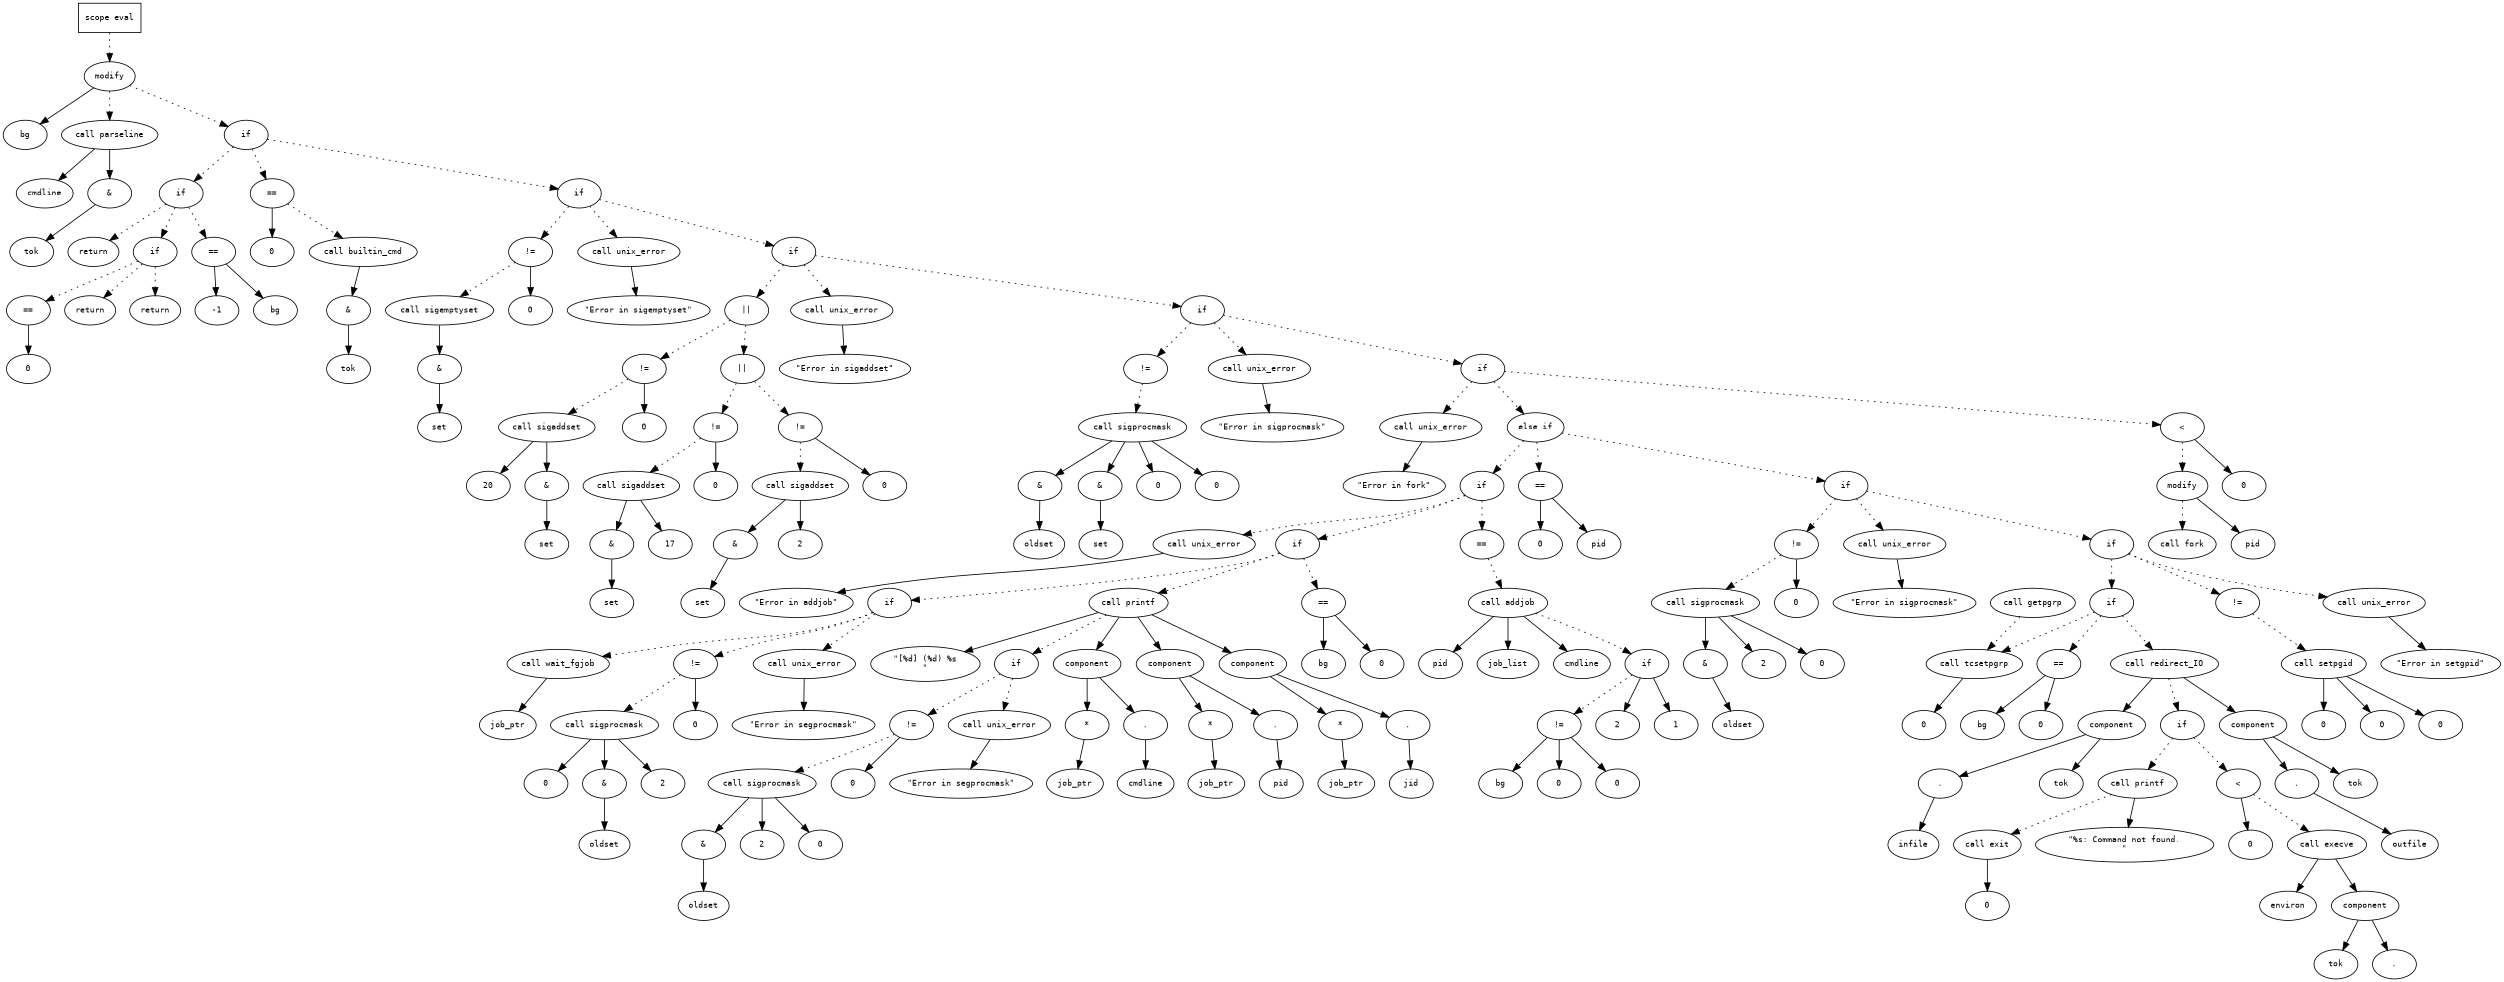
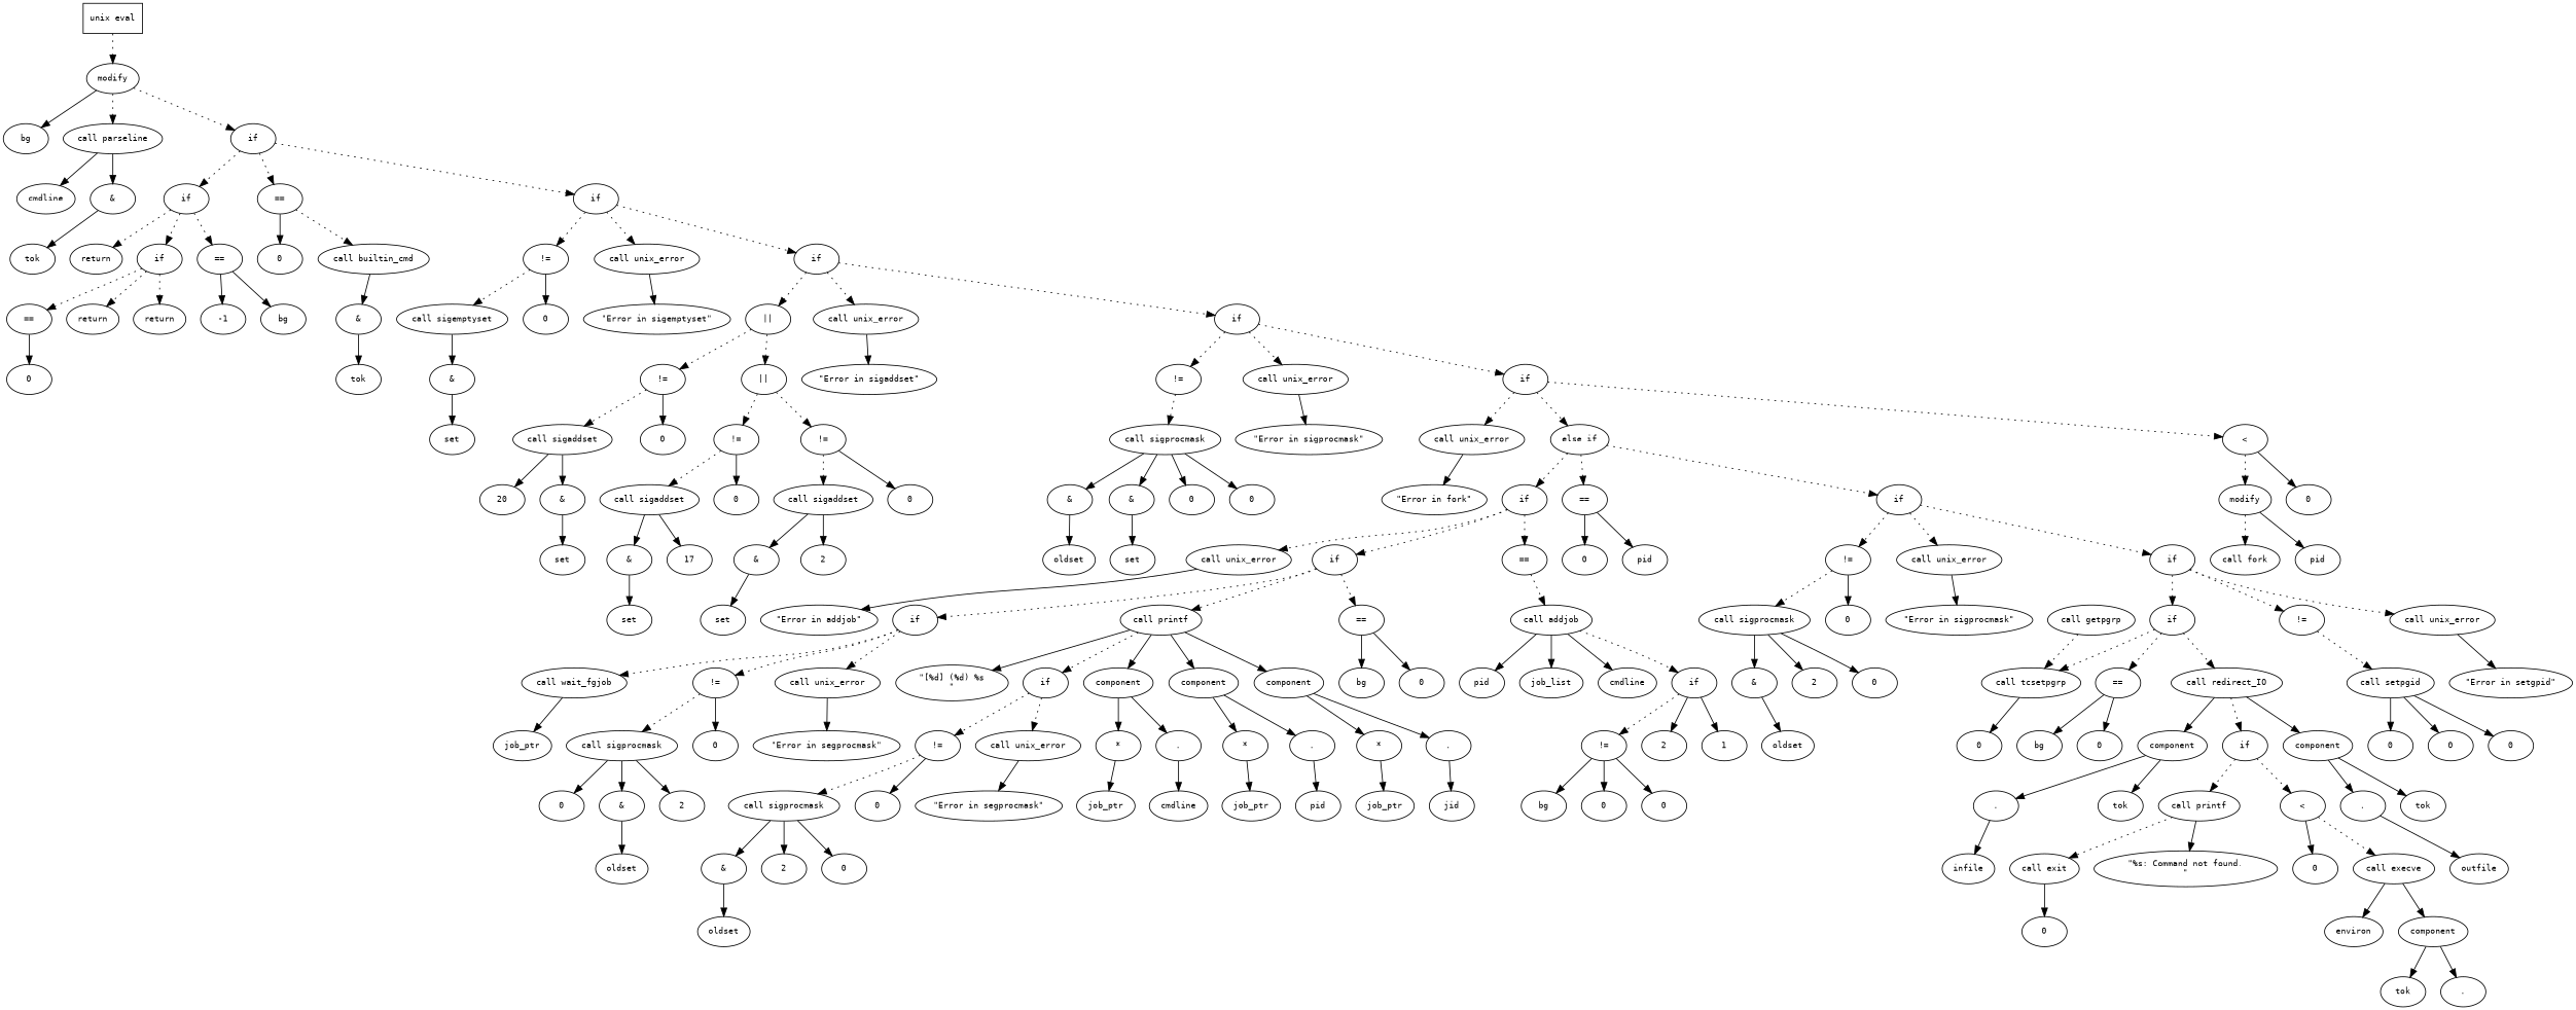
  digraph {
    fontname="DejaVu Sans Mono"
    fontsize=10
    node [fontname="DejaVu Sans Mono" fontsize=10 shape=ellipse]
    edge [fontname="DejaVu Sans Mono" fontsize=10]
-   n1 [label="scope eval" shape=box]
+   n1 [label="unix eval" shape=box]
    n2 [label=modify]
    n3 [label=bg]
    n4 [label="call parseline"]
    n5 [label=if]
    n6 [label="&"]
    n7 [label=cmdline]
    n8 [label="=="]
    n9 [label=if]
    n10 [label=if]
    n11 [label=tok]
    n12 [label="call builtin_cmd"]
    n13 [label=0]
    n14 [label="!="]
    n15 [label="call unix_error"]
    n16 [label=if]
    n17 [label="=="]
    n18 [label=return]
    n19 [label=if]
    n20 [label="&"]
    n21 [label=tok]
    n22 [label="call sigemptyset"]
    n23 [label=0]
    n24 [label="\"Error in sigemptyset\""]
    n25 [label="||"]
    n26 [label="call unix_error"]
    n27 [label=if]
    n28 [label="&"]
    n29 [label=set]
    n30 [label="||"]
    n31 [label="!="]
    n32 [label="\"Error in sigaddset\""]
    n33 [label="!="]
    n34 [label="call unix_error"]
    n35 [label=if]
    n36 [label="!="]
    n37 [label="!="]
    n38 [label="call sigaddset"]
    n39 [label=0]
    n40 [label="call sigaddset"]
    n41 [label=0]
    n42 [label="call sigaddset"]
    n43 [label=0]
    n44 [label=17]
    n45 [label="&"]
    n46 [label=set]
    n47 [label=2]
    n48 [label="&"]
    n49 [label=set]
    n50 [label=20]
    n51 [label="&"]
    n52 [label=set]
    n53 [label="call sigprocmask"]
    n54 [label="\"Error in sigprocmask\""]
    n55 [label="<"]
    n56 [label="call unix_error"]
    n57 [label="else if"]
    n58 [label="&"]
    n59 [label="&"]
    n60 [label=0]
    n61 [label=0]
    n62 [label=oldset]
    n63 [label=set]
    n64 [label=modify]
    n65 [label=0]
    n66 [label="\"Error in fork\""]
    n67 [label="=="]
    n68 [label=if]
    n69 [label=if]
    n70 [label=pid]
    n71 [label="call fork"]
    n72 [label=pid]
    n73 [label=0]
    n74 [label="!="]
    n75 [label="call unix_error"]
    n76 [label=if]
    n77 [label="=="]
    n78 [label="call unix_error"]
    n79 [label=if]
    n80 [label="call sigprocmask"]
    n81 [label=0]
    n82 [label="\"Error in sigprocmask\""]
    n83 [label="!="]
    n84 [label="call unix_error"]
    n85 [label=if]
    n86 [label=0]
    n87 [label="&"]
    n88 [label=2]
    n89 [label=oldset]
    n90 [label="call setpgid"]
    n91 [label="\"Error in setgpid\""]
    n92 [label="=="]
    n93 [label="call tcsetpgrp"]
    n94 [label="call redirect_IO"]
    n95 [label=0]
    n96 [label=0]
    n97 [label=0]
    n98 [label=bg]
    n99 [label=0]
    n100 [label=0]
    n101 [label=component]
    n102 [label=component]
    n103 [label=if]
    n104 [label="call getpgrp"]
    n105 [label=tok]
    n106 [label="."]
    n107 [label=tok]
    n108 [label="."]
    n109 [label="<"]
    n110 [label="call printf"]
    n111 [label=outfile]
    n112 [label=infile]
    n113 [label="call execve"]
    n114 [label=0]
    n115 [label="\"%s: Command not found.\n\""]
    n116 [label="call exit"]
    n117 [label=environ]
    n118 [label=component]
    n119 [label=tok]
    n120 [label="."]
    n121 [label=0]
    n122 [label="call addjob"]
    n123 [label="\"Error in addjob\""]
    n124 [label="=="]
    n125 [label=if]
    n126 [label="call printf"]
    n127 [label=cmdline]
    n128 [label=if]
    n129 [label=pid]
    n130 [label=job_list]
    n131 [label="!="]
    n132 [label=2]
    n133 [label=1]
    n134 [label=bg]
    n135 [label=0]
    n136 [label=0]
    n137 [label=bg]
    n138 [label=0]
    n139 [label="!="]
    n140 [label="call unix_error"]
    n141 [label="call wait_fgjob"]
    n142 [label=component]
    n143 [label=component]
    n144 [label=component]
    n145 [label="\"[%d] (%d) %s\n\""]
    n146 [label=if]
    n147 [label="call sigprocmask"]
    n148 [label=0]
    n149 [label="\"Error in segprocmask\""]
    n150 [label=job_ptr]
    n151 [label=0]
    n152 [label="&"]
    n153 [label=2]
    n154 [label=oldset]
    n155 [label="*"]
    n156 [label="."]
    n157 [label="*"]
    n158 [label="."]
    n159 [label="*"]
    n160 [label="."]
    n161 [label="!="]
    n162 [label="call unix_error"]
    n163 [label=job_ptr]
    n164 [label=cmdline]
    n165 [label=job_ptr]
    n166 [label=pid]
    n167 [label=job_ptr]
    n168 [label=jid]
    n169 [label="call sigprocmask"]
    n170 [label=0]
    n171 [label="\"Error in segprocmask\""]
    n172 [label=0]
    n173 [label="&"]
    n174 [label=2]
    n175 [label=oldset]
    n176 [label=bg]
    n177 [label=-1]
    n178 [label="=="]
    n179 [label=return]
    n180 [label=return]
    n181 [label=0]
    n1 -> n2 [style=dotted]
    n2 -> n3
    n2 -> n4 [style=dotted]
    n2 -> n5 [style=dotted]
    n4 -> n6
    n4 -> n7
    n5 -> n8 [style=dotted]
    n5 -> n9 [style=dotted]
    n5 -> n10 [style=dotted]
    n6 -> n11
    n8 -> n12 [style=dotted]
    n8 -> n13
    n9 -> n14 [style=dotted]
    n9 -> n15 [style=dotted]
    n9 -> n16 [style=dotted]
    n10 -> n17 [style=dotted]
    n10 -> n18 [style=dotted]
    n10 -> n19 [style=dotted]
    n12 -> n20
    n14 -> n22 [style=dotted]
    n14 -> n23
    n15 -> n24
    n16 -> n25 [style=dotted]
    n16 -> n26 [style=dotted]
    n16 -> n27 [style=dotted]
    n17 -> n176
    n17 -> n177
    n19 -> n178 [style=dotted]
    n19 -> n179 [style=dotted]
    n19 -> n180 [style=dotted]
    n20 -> n21
    n22 -> n28
    n25 -> n30 [style=dotted]
    n25 -> n31 [style=dotted]
    n26 -> n32
    n27 -> n33 [style=dotted]
    n27 -> n34 [style=dotted]
    n27 -> n35 [style=dotted]
    n28 -> n29
    n30 -> n36 [style=dotted]
    n30 -> n37 [style=dotted]
    n31 -> n38 [style=dotted]
    n31 -> n39
    n33 -> n53 [style=dotted]
    n34 -> n54
    n35 -> n55 [style=dotted]
    n35 -> n56 [style=dotted]
    n35 -> n57 [style=dotted]
    n36 -> n40 [style=dotted]
    n36 -> n41
    n37 -> n42 [style=dotted]
    n37 -> n43
    n38 -> n50
    n38 -> n51
    n40 -> n44
    n40 -> n45
    n42 -> n47
    n42 -> n48
    n45 -> n46
    n48 -> n49
    n51 -> n52
    n53 -> n58
    n53 -> n59
    n53 -> n60
    n53 -> n61
    n55 -> n64 [style=dotted]
    n55 -> n65
    n56 -> n66
    n57 -> n67 [style=dotted]
    n57 -> n68 [style=dotted]
    n57 -> n69 [style=dotted]
    n58 -> n62
    n59 -> n63
    n64 -> n70
    n64 -> n71 [style=dotted]
    n67 -> n72
    n67 -> n73
    n68 -> n74 [style=dotted]
    n68 -> n75 [style=dotted]
    n68 -> n76 [style=dotted]
    n69 -> n77 [style=dotted]
    n69 -> n78 [style=dotted]
    n69 -> n79 [style=dotted]
    n74 -> n80 [style=dotted]
    n74 -> n81
    n75 -> n82
    n76 -> n83 [style=dotted]
    n76 -> n84 [style=dotted]
    n76 -> n85 [style=dotted]
    n77 -> n122 [style=dotted]
    n78 -> n123
    n79 -> n124 [style=dotted]
    n79 -> n125 [style=dotted]
    n79 -> n126 [style=dotted]
    n80 -> n86
    n80 -> n87
    n80 -> n88
    n83 -> n90 [style=dotted]
    n84 -> n91
    n85 -> n92 [style=dotted]
    n85 -> n93 [style=dotted]
    n85 -> n94 [style=dotted]
    n87 -> n89
    n90 -> n95
    n90 -> n96
    n90 -> n97
    n92 -> n98
    n92 -> n99
    n93 -> n100
    n94 -> n101
    n94 -> n102
    n94 -> n103 [style=dotted]
    n101 -> n105
    n101 -> n106
    n102 -> n107
    n102 -> n108
    n103 -> n109 [style=dotted]
    n103 -> n110 [style=dotted]
    n104 -> n93 [style=dotted]
    n106 -> n111
    n108 -> n112
    n109 -> n113 [style=dotted]
    n109 -> n114
    n110 -> n115
    n110 -> n116 [style=dotted]
    n113 -> n117
    n113 -> n118
    n116 -> n121
    n118 -> n119
    n118 -> n120
    n122 -> n127
    n122 -> n128 [style=dotted]
    n122 -> n129
    n122 -> n130
    n124 -> n137
    n124 -> n138
    n125 -> n139 [style=dotted]
    n125 -> n140 [style=dotted]
    n125 -> n141 [style=dotted]
    n126 -> n142
    n126 -> n143
    n126 -> n144
    n126 -> n145
    n126 -> n146 [style=dotted]
    n128 -> n131 [style=dotted]
    n128 -> n132
    n128 -> n133
    n131 -> n134
    n131 -> n135
    n131 -> n136
    n139 -> n147 [style=dotted]
    n139 -> n148
    n140 -> n149
    n141 -> n150
    n142 -> n155
    n142 -> n156
    n143 -> n157
    n143 -> n158
    n144 -> n159
    n144 -> n160
    n146 -> n161 [style=dotted]
    n146 -> n162 [style=dotted]
    n147 -> n151
    n147 -> n152
    n147 -> n153
    n152 -> n154
    n155 -> n163
    n156 -> n164
    n157 -> n165
    n158 -> n166
    n159 -> n167
    n160 -> n168
    n161 -> n169 [style=dotted]
    n161 -> n170
    n162 -> n171
    n169 -> n172
    n169 -> n173
    n169 -> n174
    n173 -> n175
    n178 -> n181
  }
